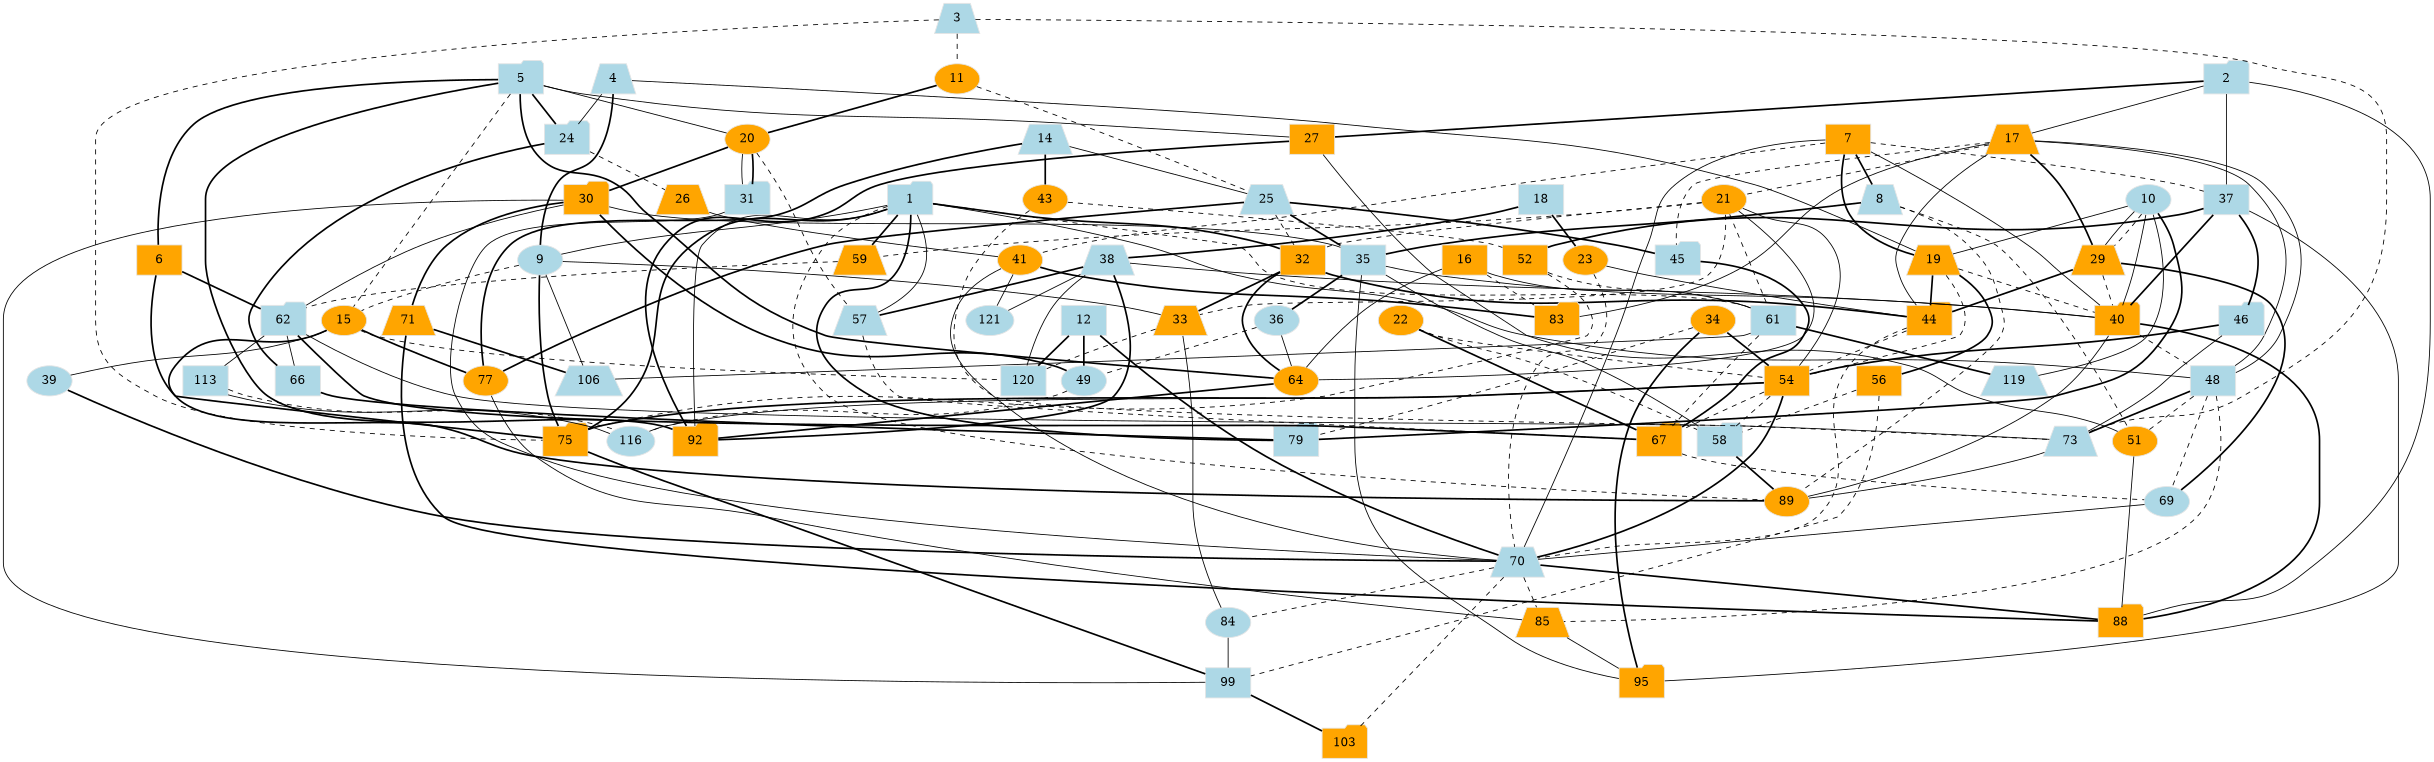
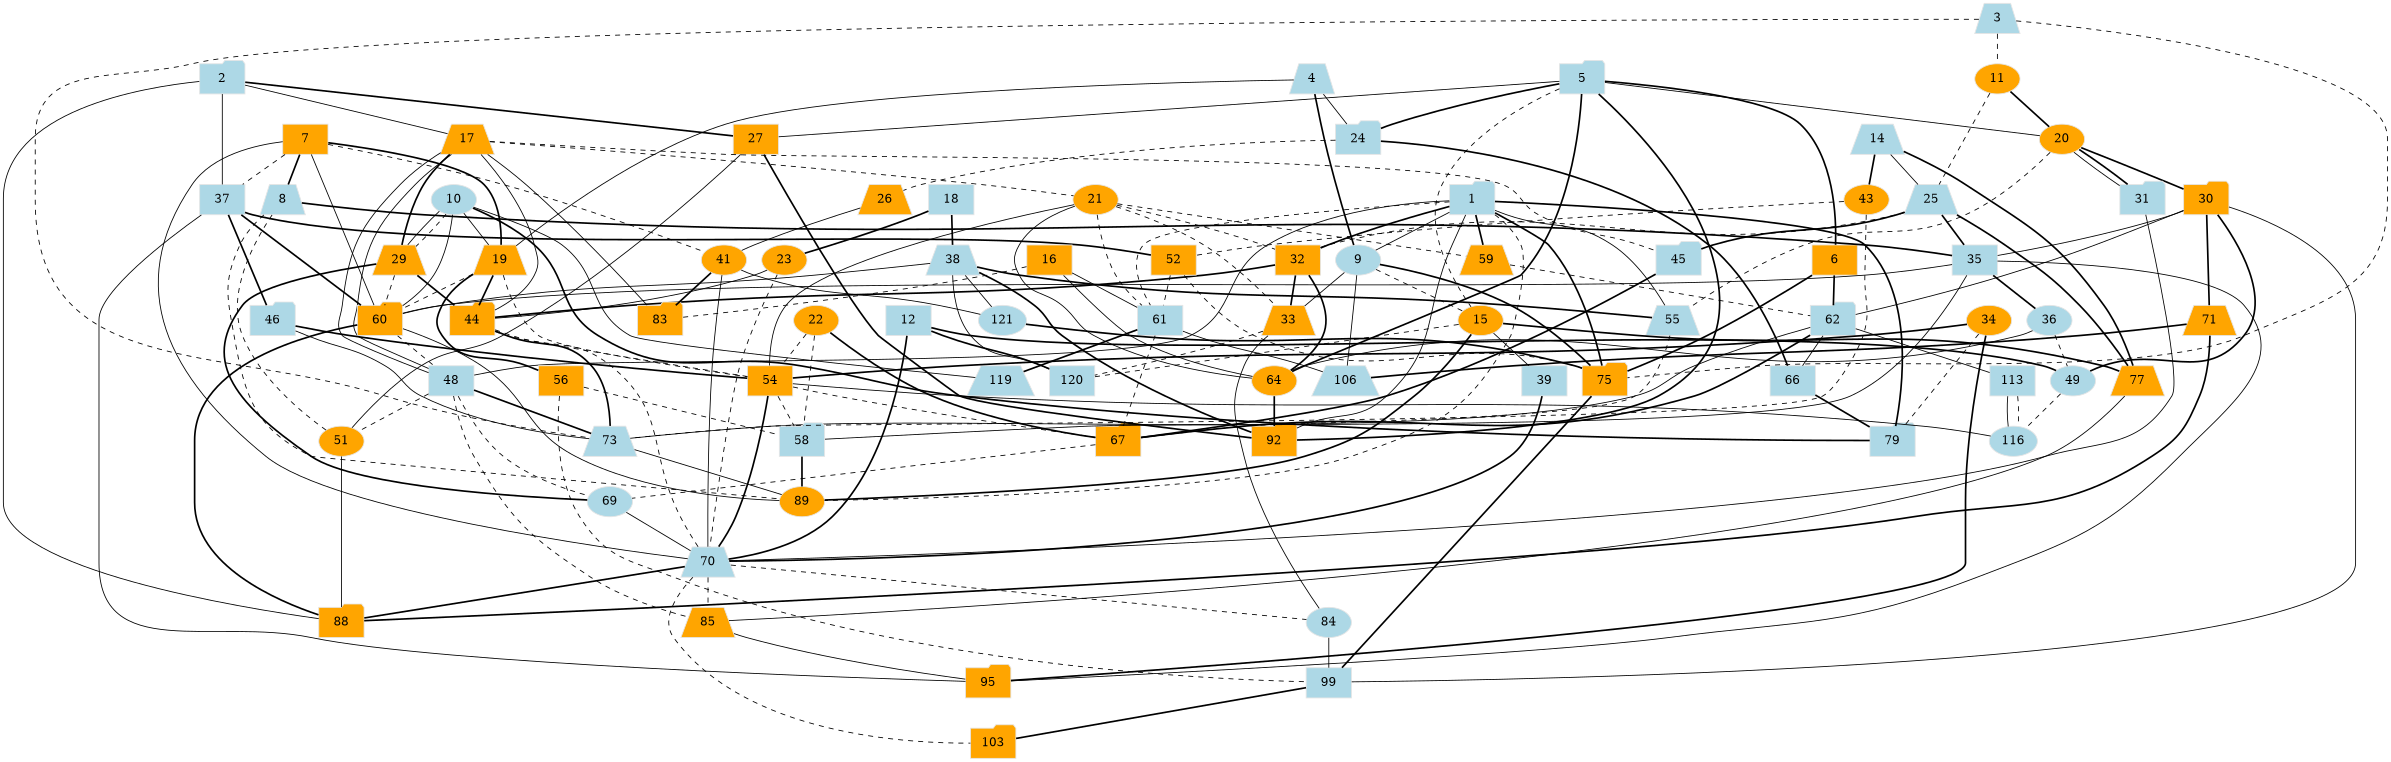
  graph {
    node [color=gray90 fillcolor=lightblue shape=folder style=filled]
    edge [style=bold]
    1 [super="+28"]
    9 [shape=ellipse super="+112"]
    32 [fillcolor=orange shape=box super="+80"]
    48 [shape=box super="+110"]
-   55 [shape=trapezium label=57]
+   55 [shape=trapezium]
    59 [fillcolor=orange shape=trapezium]
    61 [shape=box super="+123"]
    75 [fillcolor=orange super="+78"]
    79 [super="+98"]
    89 [fillcolor=orange shape=ellipse super="+105"]
    92 [fillcolor=orange super="+94"]
    15 [fillcolor=orange shape=ellipse super="+124"]
    33 [fillcolor=orange shape=trapezium super="+60"]
    106 [shape=trapezium]
    64 [fillcolor=orange shape=ellipse super="+86"]
    44 [fillcolor=orange super="+96"]
    36 [shape=ellipse super="+65"]
    49 [shape=ellipse]
    73 [shape=trapezium super="+90"]
    51 [fillcolor=orange shape=ellipse super="+63"]
    69 [shape=ellipse super="+100"]
    85 [fillcolor=orange shape=trapezium super="+87"]
    67 [fillcolor=orange super="+114"]
    62 [super="+84"]
    119 [shape=trapezium]
    99 [shape=box super="+107"]
    2 [super="+117"]
    17 [fillcolor=orange shape=trapezium super="+93"]
    27 [fillcolor=orange shape=box]
    37 [shape=box super="+97"]
    88 [fillcolor=orange]
    29 [fillcolor=orange shape=trapezium super="+115"]
    83 [fillcolor=orange]
    21 [fillcolor=orange shape=ellipse super="+72"]
    45
-   40 [fillcolor=orange super="+47"]
+   40 [fillcolor=orange super="+47" label=60]
    95 [fillcolor=orange]
    46
    52 [fillcolor=orange shape=box super="+57"]
    3 [shape=trapezium]
    11 [fillcolor=orange shape=ellipse]
    20 [fillcolor=orange shape=ellipse super="+74"]
    25 [shape=trapezium super="+53"]
    4 [shape=trapezium]
    19 [fillcolor=orange shape=trapezium super="+101"]
    24 [super="+118"]
    54 [fillcolor=orange shape=box super="+76"]
    56 [fillcolor=orange shape=box]
    26 [fillcolor=orange shape=trapezium]
    66 [shape=box]
    5 [super="+50"]
    6 [fillcolor=orange shape=box]
    120 [shape=box]
-   77 [fillcolor=orange shape=ellipse]
-   39 [shape=ellipse]
+   77 [fillcolor=orange shape=trapezium]
+   39 [shape=box]
    30 [fillcolor=orange super="+82"]
    31
    113 [shape=box]
    7 [fillcolor=orange shape=box super="+111"]
    8 [shape=trapezium]
    41 [fillcolor=orange shape=ellipse super="+109"]
    70 [shape=trapezium super="+102"]
    35 [shape=box super="+91"]
    121 [shape=ellipse]
    n65 [label=84 shape=ellipse]
    103 [fillcolor=orange]
    58 [super="+108"]
    10 [shape=ellipse super="+104"]
    12 [shape=box super="+13"]
    116 [shape=ellipse]
    14 [shape=trapezium]
    43 [fillcolor=orange shape=ellipse super="+68"]
    16 [fillcolor=orange shape=box]
    23 [fillcolor=orange shape=ellipse]
    18 [shape=box]
    38 [shape=trapezium super="+122"]
    71 [fillcolor=orange shape=trapezium]
    22 [fillcolor=orange shape=ellipse]
    34 [fillcolor=orange shape=ellipse]
    1 -- 9 [style=solid]
    1 -- 32
    1 -- 48 [style=solid]
    1 -- 55 [style=solid]
    1 -- 59
    1 -- 61 [style=dashed]
    1 -- 75
    1 -- 79 [weight=2]
    1 -- 89 [style=dashed]
    1 -- 92 [style=solid]
    9 -- 75
    9 -- 15 [style=dashed]
    9 -- 33 [style=solid]
    9 -- 106 [style=solid]
    32 -- 33
    32 -- 64
    32 -- 44
    48 -- 73
    48 -- 51 [style=dashed]
    48 -- 69 [style=dashed]
    48 -- 85 [style=dashed]
    55 -- 67 [style=dashed]
    59 -- 62 [style=dashed]
    61 -- 106 [style=solid]
    61 -- 67 [style=dashed]
    61 -- 119
    75 -- 99
    15 -- 89
    15 -- 120 [style=dashed]
    15 -- 77
    15 -- 39 [style=solid weight=2]
    33 -- 120 [style=dashed]
    33 -- n65 [style=solid]
    64 -- 92
+   44 -- 73
    44 -- 54 [style=dashed]
    44 -- 70 [style=dashed]
    36 -- 64 [style=solid]
    36 -- 49 [style=dashed]
    49 -- 116 [style=dashed]
    73 -- 89 [style=solid]
    51 -- 88 [style=solid]
    69 -- 70 [style=solid]
    85 -- 95 [style=solid]
    67 -- 69 [style=dashed]
    62 -- 73 [style=solid weight=2]
    62 -- 67
    62 -- 66 [style=solid]
    62 -- 113 [style=solid]
    99 -- 103
    2 -- 17 [style=solid]
    2 -- 27
    2 -- 37 [style=solid weight=2]
    2 -- 88 [style=solid]
    17 -- 48 [style=solid]
    17 -- 48 [style=solid]
    17 -- 44 [style=solid]
    17 -- 29
    17 -- 83 [style=solid]
    17 -- 21 [style=dashed]
    17 -- 45 [style=dashed]
    27 -- 92
    27 -- 51 [style=solid]
    37 -- 40
    37 -- 95 [style=solid]
    37 -- 46
    37 -- 52
    29 -- 44
    29 -- 69
    29 -- 40 [style=dashed]
    21 -- 32 [style=dashed]
    21 -- 59 [style=dashed]
    21 -- 61 [style=dashed]
    21 -- 33 [style=dashed]
    21 -- 64 [style=solid]
    21 -- 54 [style=solid]
    45 -- 67
    40 -- 48 [style=dashed]
    40 -- 89 [style=solid weight=2]
    40 -- 88
    46 -- 73 [style=solid]
    46 -- 54
    52 -- 61 [style=dashed]
    52 -- 75 [style=dashed]
    3 -- 75 [style=dashed]
    3 -- 73 [style=dashed]
    3 -- 11 [style=dashed]
    11 -- 20
    11 -- 25 [style=dashed]
    20 -- 55 [style=dashed]
    20 -- 30
    20 -- 31 [style=solid]
    20 -- 31
    25 -- 32 [style=dashed]
    25 -- 45
    25 -- 77
    25 -- 35
    4 -- 9
    4 -- 19 [style=solid]
    4 -- 24 [style=solid]
    19 -- 44
    19 -- 40 [style=dashed]
    19 -- 54 [style=dashed]
    19 -- 56
    24 -- 26 [style=dashed]
    24 -- 66
-   54 -- 75
+   121 -- 75
    54 -- 67 [style=dashed]
    54 -- 70
    54 -- 58 [style=dashed]
    54 -- 116 [style=solid]
    56 -- 99 [style=dashed]
    56 -- 58 [style=dashed]
    26 -- 41 [style=solid]
    66 -- 79
    5 -- 92
    5 -- 15 [style=dashed]
    5 -- 64
    5 -- 27 [style=solid]
    5 -- 20 [style=solid]
    5 -- 24
    5 -- 6
    6 -- 75
    6 -- 62
    77 -- 85 [style=solid]
    39 -- 70
    30 -- 49
    30 -- 62 [style=solid]
    30 -- 99 [style=solid]
    30 -- 35 [style=solid]
    30 -- 71
    31 -- 70 [style=solid]
    113 -- 116 [style=solid]
    113 -- 116 [style=dashed]
    7 -- 37 [style=dashed]
    7 -- 40 [style=solid]
    7 -- 19
    7 -- 8
    7 -- 41 [style=dashed]
    7 -- 70 [style=solid]
    8 -- 89 [style=dashed]
    8 -- 51 [style=dashed]
    8 -- 35
    41 -- 83
    41 -- 70 [style=solid]
    41 -- 121 [style=solid]
    70 -- 85 [style=dashed]
    70 -- 88
    70 -- n65 [style=dashed]
    70 -- 103 [style=dashed]
    35 -- 36
    35 -- 40 [style=solid]
    35 -- 95 [style=solid]
    35 -- 58 [style=solid]
    n65 -- 99 [style=solid]
    58 -- 89
    10 -- 79
    10 -- 119 [style=solid]
    10 -- 29 [style=solid]
    10 -- 29 [style=dashed]
    10 -- 40 [style=solid weight=2]
    10 -- 19 [style=solid]
    12 -- 49
    12 -- 120
    12 -- 70
    14 -- 25 [style=solid]
    14 -- 77
    14 -- 43 [weight=2]
    43 -- 73 [style=dashed]
    43 -- 52 [style=dashed]
    16 -- 61 [style=solid]
    16 -- 64 [style=solid]
    16 -- 83 [style=dashed]
    23 -- 44 [style=solid]
    23 -- 70 [style=dashed]
    18 -- 23
    18 -- 38
    38 -- 55
    38 -- 92
    38 -- 40 [style=solid]
    38 -- 120 [style=solid]
    38 -- 121 [style=solid]
    71 -- 106
    71 -- 88
    22 -- 67
    22 -- 54 [style=dashed]
    22 -- 58 [style=dashed]
    34 -- 79 [style=dashed]
    34 -- 95
    34 -- 54
  }
